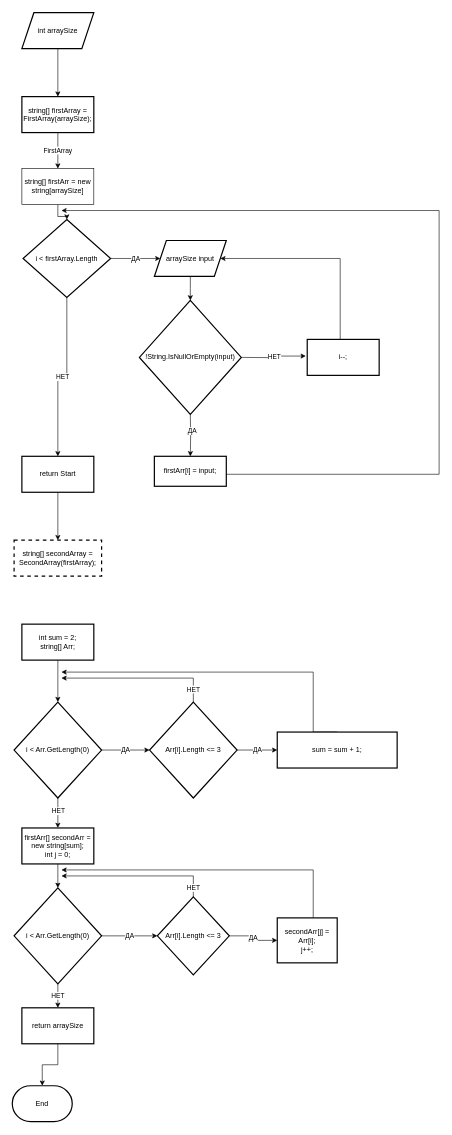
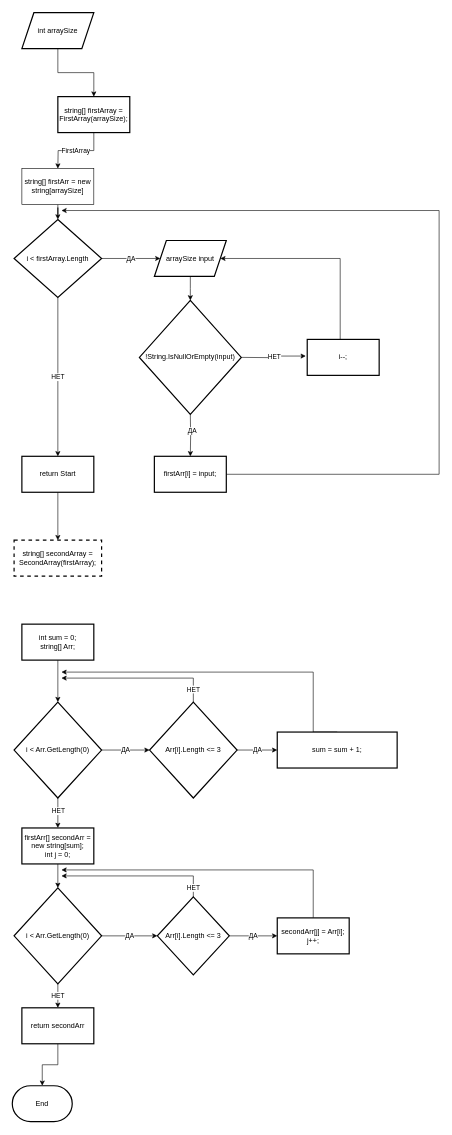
  <mxCell id="0" />
  <mxCell id="1" parent="0" />
  <mxCell id="2" value="" style="edgeStyle=orthogonalEdgeStyle;rounded=0;orthogonalLoop=1;jettySize=auto;html=1;" parent="1" source="3" target="5" edge="1"><mxGeometry relative="1" as="geometry" /></mxCell>
  <mxCell id="3" value="int arraySize" style="shape=parallelogram;perimeter=parallelogramPerimeter;whiteSpace=wrap;html=1;fixedSize=1;strokeWidth=2;" parent="1" vertex="1"><mxGeometry x="36" y="20" width="120" height="60" as="geometry" /></mxCell>
  <mxCell id="4" value="FirstArray" style="edgeStyle=orthogonalEdgeStyle;rounded=0;orthogonalLoop=1;jettySize=auto;html=1;" parent="1" source="5" edge="1"><mxGeometry relative="1" as="geometry"><mxPoint x="96" y="280" as="targetPoint" /></mxGeometry></mxCell>
- <mxCell id="5" value="string[] firstArray = FirstArray(arraySize);" style="whiteSpace=wrap;html=1;strokeWidth=2;" parent="1" vertex="1"><mxGeometry x="36" y="160" width="120" height="60" as="geometry" /></mxCell>
+ <mxCell id="5" value="string[] firstArray = FirstArray(arraySize);" style="whiteSpace=wrap;html=1;strokeWidth=2;" parent="1" vertex="1"><mxGeometry x="96" y="160" width="120" height="60" as="geometry" /></mxCell>
  <mxCell id="6" value="НЕТ" style="edgeStyle=orthogonalEdgeStyle;rounded=0;orthogonalLoop=1;jettySize=auto;html=1;" parent="1" source="8" target="10" edge="1"><mxGeometry relative="1" as="geometry" /></mxCell>
  <mxCell id="7" value="ДА" style="edgeStyle=orthogonalEdgeStyle;rounded=0;orthogonalLoop=1;jettySize=auto;html=1;entryX=0;entryY=0.5;entryDx=0;entryDy=0;" parent="1" source="8" target="12" edge="1"><mxGeometry relative="1" as="geometry"><mxPoint x="242" y="310" as="targetPoint" /></mxGeometry></mxCell>
- <mxCell id="8" value="i &amp;lt; firstArray.Length" style="rhombus;whiteSpace=wrap;html=1;strokeWidth=2;" parent="1" vertex="1"><mxGeometry x="38" y="365" width="146" height="130" as="geometry" /></mxCell>
+ <mxCell id="8" value="i &amp;lt; firstArray.Length" style="rhombus;whiteSpace=wrap;html=1;strokeWidth=2;" parent="1" vertex="1"><mxGeometry x="23" y="365" width="146" height="130" as="geometry" /></mxCell>
  <mxCell id="9" value="" style="edgeStyle=orthogonalEdgeStyle;rounded=0;orthogonalLoop=1;jettySize=auto;html=1;" parent="1" source="10" target="23" edge="1"><mxGeometry relative="1" as="geometry" /></mxCell>
  <mxCell id="10" value="return Start" style="whiteSpace=wrap;html=1;strokeWidth=2;" parent="1" vertex="1"><mxGeometry x="36" y="760" width="120" height="60" as="geometry" /></mxCell>
  <mxCell id="11" value="" style="edgeStyle=orthogonalEdgeStyle;rounded=0;orthogonalLoop=1;jettySize=auto;html=1;" parent="1" source="12" edge="1"><mxGeometry relative="1" as="geometry"><mxPoint x="317" y="500" as="targetPoint" /></mxGeometry></mxCell>
  <mxCell id="12" value="arraySize input" style="shape=parallelogram;perimeter=parallelogramPerimeter;whiteSpace=wrap;html=1;fixedSize=1;strokeWidth=2;" parent="1" vertex="1"><mxGeometry x="257" y="400" width="120" height="60" as="geometry" /></mxCell>
  <mxCell id="13" value="НЕТ" style="edgeStyle=orthogonalEdgeStyle;rounded=0;orthogonalLoop=1;jettySize=auto;html=1;entryX=-0.02;entryY=0.463;entryDx=0;entryDy=0;entryPerimeter=0;" parent="1" target="18" edge="1"><mxGeometry relative="1" as="geometry"><mxPoint x="402" y="595" as="sourcePoint" /><mxPoint x="507" y="595" as="targetPoint" /></mxGeometry></mxCell>
  <mxCell id="14" value="" style="edgeStyle=orthogonalEdgeStyle;rounded=0;orthogonalLoop=1;jettySize=auto;html=1;" parent="1" target="20" edge="1"><mxGeometry relative="1" as="geometry"><mxPoint x="317" y="690" as="sourcePoint" /></mxGeometry></mxCell>
  <mxCell id="15" value="ДА" style="edgeLabel;html=1;align=center;verticalAlign=middle;resizable=0;points=[];" parent="14" vertex="1" connectable="0"><mxGeometry x="-0.2" y="2" relative="1" as="geometry"><mxPoint as="offset" /></mxGeometry></mxCell>
  <mxCell id="16" value="!String.IsNullOrEmpty(input)" style="rhombus;whiteSpace=wrap;html=1;strokeWidth=2;" parent="1" vertex="1"><mxGeometry x="232" y="500" width="170" height="190" as="geometry" /></mxCell>
  <mxCell id="17" style="edgeStyle=orthogonalEdgeStyle;rounded=0;orthogonalLoop=1;jettySize=auto;html=1;" parent="1" edge="1"><mxGeometry relative="1" as="geometry"><mxPoint x="567" y="565" as="sourcePoint" /><mxPoint x="367" y="430" as="targetPoint" /><Array as="points"><mxPoint x="567" y="430" /></Array></mxGeometry></mxCell>
  <mxCell id="18" value="i--;" style="whiteSpace=wrap;html=1;strokeWidth=2;" parent="1" vertex="1"><mxGeometry x="512" y="565" width="120" height="60" as="geometry" /></mxCell>
  <mxCell id="19" style="edgeStyle=orthogonalEdgeStyle;rounded=0;orthogonalLoop=1;jettySize=auto;html=1;" parent="1" source="20" edge="1"><mxGeometry relative="1" as="geometry"><mxPoint x="102" y="350" as="targetPoint" /><Array as="points"><mxPoint x="732" y="790" /></Array></mxGeometry></mxCell>
- <mxCell id="20" value="firstArr[i] = input;" style="whiteSpace=wrap;html=1;strokeWidth=2;" parent="1" vertex="1"><mxGeometry x="257" y="760" width="120" height="50" as="geometry" /></mxCell>
+ <mxCell id="20" value="firstArr[i] = input;" style="whiteSpace=wrap;html=1;strokeWidth=2;" parent="1" vertex="1"><mxGeometry x="257" y="760" width="120" height="60" as="geometry" /></mxCell>
  <mxCell id="21" style="edgeStyle=orthogonalEdgeStyle;rounded=0;orthogonalLoop=1;jettySize=auto;html=1;entryX=0.5;entryY=0;entryDx=0;entryDy=0;" parent="1" source="22" target="8" edge="1"><mxGeometry relative="1" as="geometry"><mxPoint x="452" y="280" as="targetPoint" /></mxGeometry></mxCell>
  <mxCell id="22" value="string[] firstArr = new string[arraySize]" style="rounded=0;whiteSpace=wrap;html=1;" parent="1" vertex="1"><mxGeometry x="36" y="280" width="120" height="60" as="geometry" /></mxCell>
  <mxCell id="23" value="string[] secondArray = SecondArray(firstArray);" style="whiteSpace=wrap;html=1;strokeWidth=2;dashed=1;" parent="1" vertex="1"><mxGeometry x="23" y="900" width="146" height="60" as="geometry" /></mxCell>
  <mxCell id="24" value="" style="edgeStyle=orthogonalEdgeStyle;rounded=0;orthogonalLoop=1;jettySize=auto;html=1;" parent="1" source="25" target="29" edge="1"><mxGeometry relative="1" as="geometry" /></mxCell>
- <mxCell id="25" value="int sum = 2;&lt;br&gt;string[] Arr;" style="whiteSpace=wrap;html=1;strokeWidth=2;" parent="1" vertex="1"><mxGeometry x="36" y="1040" width="120" height="60" as="geometry" /></mxCell>
+ <mxCell id="25" value="int sum = 0;&lt;br&gt;string[] Arr;" style="whiteSpace=wrap;html=1;strokeWidth=2;" parent="1" vertex="1"><mxGeometry x="36" y="1040" width="120" height="60" as="geometry" /></mxCell>
  <mxCell id="26" value="" style="edgeStyle=orthogonalEdgeStyle;rounded=0;orthogonalLoop=1;jettySize=auto;html=1;" parent="1" source="29" target="31" edge="1"><mxGeometry relative="1" as="geometry" /></mxCell>
  <mxCell id="27" value="НЕТ" style="edgeLabel;html=1;align=center;verticalAlign=middle;resizable=0;points=[];" parent="26" vertex="1" connectable="0"><mxGeometry x="-0.179" relative="1" as="geometry"><mxPoint as="offset" /></mxGeometry></mxCell>
  <mxCell id="28" value="ДА" style="edgeStyle=orthogonalEdgeStyle;rounded=0;orthogonalLoop=1;jettySize=auto;html=1;" parent="1" source="29" target="34" edge="1"><mxGeometry relative="1" as="geometry" /></mxCell>
  <mxCell id="29" value="i &amp;lt; Arr.GetLength(0)" style="rhombus;whiteSpace=wrap;html=1;strokeWidth=2;" parent="1" vertex="1"><mxGeometry x="23" y="1170" width="146" height="160" as="geometry" /></mxCell>
  <mxCell id="30" value="" style="edgeStyle=orthogonalEdgeStyle;rounded=0;orthogonalLoop=1;jettySize=auto;html=1;" parent="1" source="31" target="39" edge="1"><mxGeometry relative="1" as="geometry" /></mxCell>
  <mxCell id="31" value="firstArr[] secondArr = new string[sum];&lt;br&gt;int j = 0;" style="whiteSpace=wrap;html=1;strokeWidth=2;" parent="1" vertex="1"><mxGeometry x="36" y="1380" width="120" height="60" as="geometry" /></mxCell>
  <mxCell id="32" value="ДА" style="edgeStyle=orthogonalEdgeStyle;rounded=0;orthogonalLoop=1;jettySize=auto;html=1;" parent="1" source="34" target="36" edge="1"><mxGeometry relative="1" as="geometry" /></mxCell>
  <mxCell id="33" value="НЕТ" style="edgeStyle=orthogonalEdgeStyle;rounded=0;orthogonalLoop=1;jettySize=auto;html=1;" parent="1" source="34" edge="1"><mxGeometry x="-0.84" relative="1" as="geometry"><mxPoint x="102" y="1130" as="targetPoint" /><Array as="points"><mxPoint x="322" y="1130" /><mxPoint x="102" y="1130" /></Array><mxPoint as="offset" /></mxGeometry></mxCell>
  <mxCell id="34" value="Arr[i].Length &amp;lt;= 3" style="rhombus;whiteSpace=wrap;html=1;strokeWidth=2;" parent="1" vertex="1"><mxGeometry x="249" y="1170" width="146" height="160" as="geometry" /></mxCell>
  <mxCell id="35" style="edgeStyle=orthogonalEdgeStyle;rounded=0;orthogonalLoop=1;jettySize=auto;html=1;exitX=0.5;exitY=0;exitDx=0;exitDy=0;" parent="1" source="36" edge="1"><mxGeometry relative="1" as="geometry"><mxPoint x="102" y="1120" as="targetPoint" /><Array as="points"><mxPoint x="522" y="1120" /></Array></mxGeometry></mxCell>
  <mxCell id="36" value="sum = sum + 1;" style="whiteSpace=wrap;html=1;strokeWidth=2;" parent="1" vertex="1"><mxGeometry x="462" y="1220" width="200" height="60" as="geometry" /></mxCell>
  <mxCell id="37" value="НЕТ" style="edgeStyle=orthogonalEdgeStyle;rounded=0;orthogonalLoop=1;jettySize=auto;html=1;" parent="1" source="39" target="41" edge="1"><mxGeometry relative="1" as="geometry" /></mxCell>
  <mxCell id="38" value="ДА" style="edgeStyle=orthogonalEdgeStyle;rounded=0;orthogonalLoop=1;jettySize=auto;html=1;" parent="1" source="39" target="44" edge="1"><mxGeometry relative="1" as="geometry" /></mxCell>
  <mxCell id="39" value="i &amp;lt; Arr.GetLength(0)" style="rhombus;whiteSpace=wrap;html=1;strokeWidth=2;" parent="1" vertex="1"><mxGeometry x="23" y="1480" width="146" height="160" as="geometry" /></mxCell>
  <mxCell id="40" value="" style="edgeStyle=orthogonalEdgeStyle;rounded=0;orthogonalLoop=1;jettySize=auto;html=1;entryX=0.5;entryY=0;entryDx=0;entryDy=0;entryPerimeter=0;" parent="1" source="41" target="47" edge="1"><mxGeometry relative="1" as="geometry"><mxPoint x="96" y="1820" as="targetPoint" /></mxGeometry></mxCell>
- <mxCell id="41" value="return arraySize" style="whiteSpace=wrap;html=1;strokeWidth=2;" parent="1" vertex="1"><mxGeometry x="36" y="1680" width="120" height="60" as="geometry" /></mxCell>
+ <mxCell id="41" value="return secondArr" style="whiteSpace=wrap;html=1;strokeWidth=2;" parent="1" vertex="1"><mxGeometry x="36" y="1680" width="120" height="60" as="geometry" /></mxCell>
  <mxCell id="42" value="ДА" style="edgeStyle=orthogonalEdgeStyle;rounded=0;orthogonalLoop=1;jettySize=auto;html=1;" parent="1" source="44" target="46" edge="1"><mxGeometry relative="1" as="geometry" /></mxCell>
  <mxCell id="43" value="НЕТ" style="edgeStyle=orthogonalEdgeStyle;rounded=0;orthogonalLoop=1;jettySize=auto;html=1;" parent="1" source="44" edge="1"><mxGeometry x="-0.882" relative="1" as="geometry"><mxPoint x="102" y="1460" as="targetPoint" /><Array as="points"><mxPoint x="322" y="1460" /></Array><mxPoint as="offset" /></mxGeometry></mxCell>
  <mxCell id="44" value="Arr[i].Length &amp;lt;= 3" style="rhombus;whiteSpace=wrap;html=1;strokeWidth=2;" parent="1" vertex="1"><mxGeometry x="262" y="1495" width="120" height="130" as="geometry" /></mxCell>
  <mxCell id="45" style="edgeStyle=orthogonalEdgeStyle;rounded=0;orthogonalLoop=1;jettySize=auto;html=1;" parent="1" source="46" edge="1"><mxGeometry relative="1" as="geometry"><mxPoint x="102" y="1450" as="targetPoint" /><Array as="points"><mxPoint x="522" y="1450" /></Array></mxGeometry></mxCell>
- <mxCell id="46" value="secondArr[j] = Arr[i];&lt;br&gt;j++;" style="whiteSpace=wrap;html=1;strokeWidth=2;" parent="1" vertex="1"><mxGeometry x="462" y="1530" width="100" height="75" as="geometry" /></mxCell>
+ <mxCell id="46" value="secondArr[j] = Arr[i];&lt;br&gt;j++;" style="whiteSpace=wrap;html=1;strokeWidth=2;" parent="1" vertex="1"><mxGeometry x="462" y="1530" width="120" height="60" as="geometry" /></mxCell>
  <mxCell id="47" value="End" style="strokeWidth=2;html=1;shape=mxgraph.flowchart.terminator;whiteSpace=wrap;" parent="1" vertex="1"><mxGeometry x="20" y="1810" width="100" height="60" as="geometry" /></mxCell>
